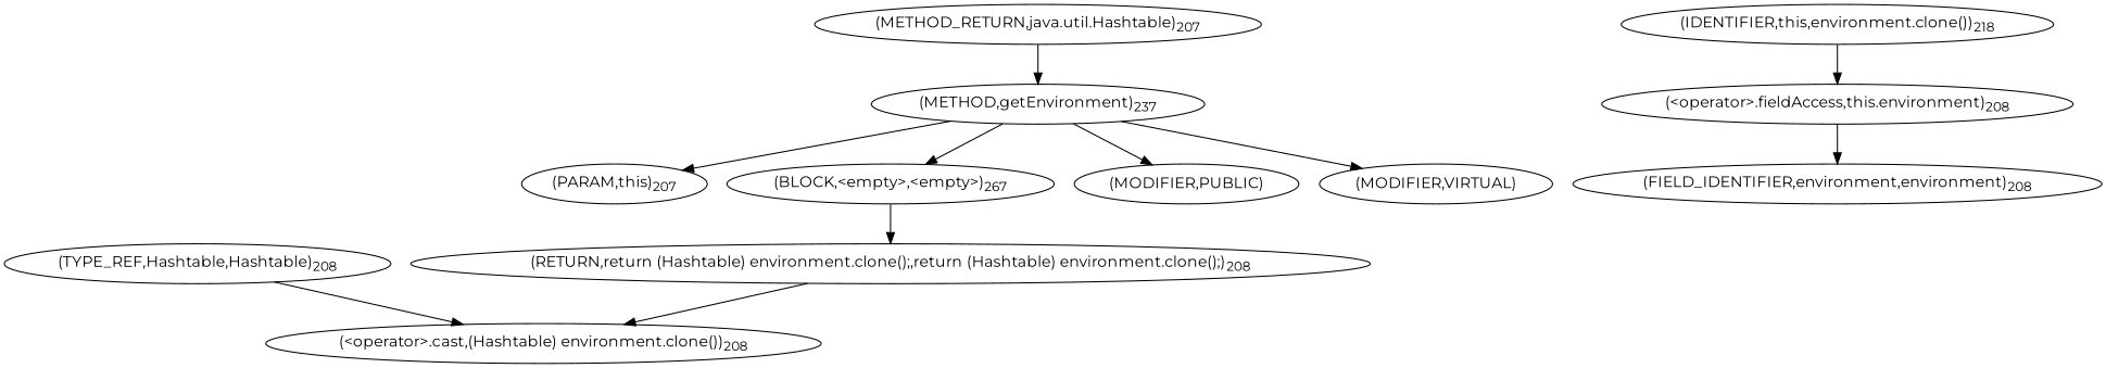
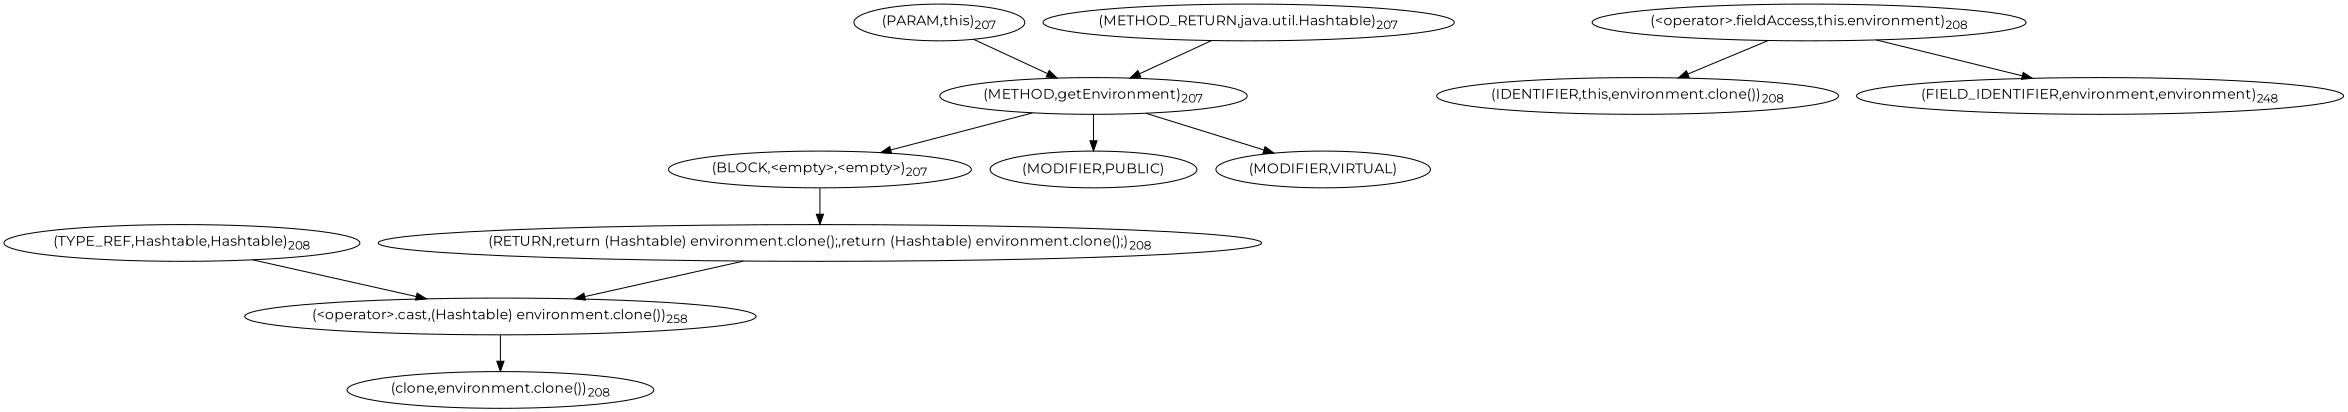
  digraph {
    fontname=Montserrat
    node [fontname=Montserrat]
    edge [fontname=Montserrat]
-   n1 [label=<(METHOD,getEnvironment)<SUB>237</SUB>>]
+   n1 [label=<(METHOD,getEnvironment)<SUB>207</SUB>>]
    n2 [label=<(PARAM,this)<SUB>207</SUB>>]
-   n3 [label=<(BLOCK,&lt;empty&gt;,&lt;empty&gt;)<SUB>267</SUB>>]
+   n3 [label=<(BLOCK,&lt;empty&gt;,&lt;empty&gt;)<SUB>207</SUB>>]
    n4 [label=<(MODIFIER,PUBLIC)>]
    n5 [label=<(MODIFIER,VIRTUAL)>]
    n6 [label=<(RETURN,return (Hashtable) environment.clone();,return (Hashtable) environment.clone();)<SUB>208</SUB>>]
    n7 [label=<(METHOD_RETURN,java.util.Hashtable)<SUB>207</SUB>>]
-   n8 [label=<(&lt;operator&gt;.cast,(Hashtable) environment.clone())<SUB>208</SUB>>]
+   n8 [label=<(&lt;operator&gt;.cast,(Hashtable) environment.clone())<SUB>258</SUB>>]
+   n9 [label=<(clone,environment.clone())<SUB>208</SUB>>]
    n10 [label=<(TYPE_REF,Hashtable,Hashtable)<SUB>208</SUB>>]
    n11 [label=<(&lt;operator&gt;.fieldAccess,this.environment)<SUB>208</SUB>>]
-   n12 [label=<(IDENTIFIER,this,environment.clone())<SUB>218</SUB>>]
-   n13 [label=<(FIELD_IDENTIFIER,environment,environment)<SUB>208</SUB>>]
-   n1 -> n2
+   n12 [label=<(IDENTIFIER,this,environment.clone())<SUB>208</SUB>>]
+   n13 [label=<(FIELD_IDENTIFIER,environment,environment)<SUB>248</SUB>>]
+   n2 -> n1
    n1 -> n3
    n1 -> n4
    n1 -> n5
    n3 -> n6
    n6 -> n8
    n7 -> n1
+   n8 -> n9
    n10 -> n8
-   n12 -> n11
+   n11 -> n12
    n11 -> n13
  }
